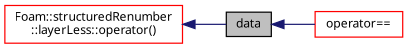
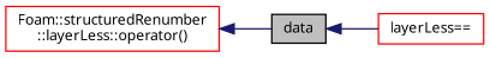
  digraph {
    fontname="Noto Sans"
    rankdir=LR
    node [color=red fontname="Noto Sans" fontsize=10 shape=record]
    edge [color=midnightblue dir=back fontname="Noto Sans" fontsize=10 labelfontname=Helvetica labelfontsize=10 style=solid]
    n1 [color=black fillcolor=grey75 fontcolor=black height=0.2 label=data style=filled width=0.4]
-   n2 [height=0.2 label="operator==" width=0.4]
+   n2 [height=0.2 label="layerLess==" width=0.4]
    n3 [height=0.2 label="Foam::structuredRenumber\l::layerLess::operator()" width=0.4]
    n1 -> n2
    n3 -> n1
  }
